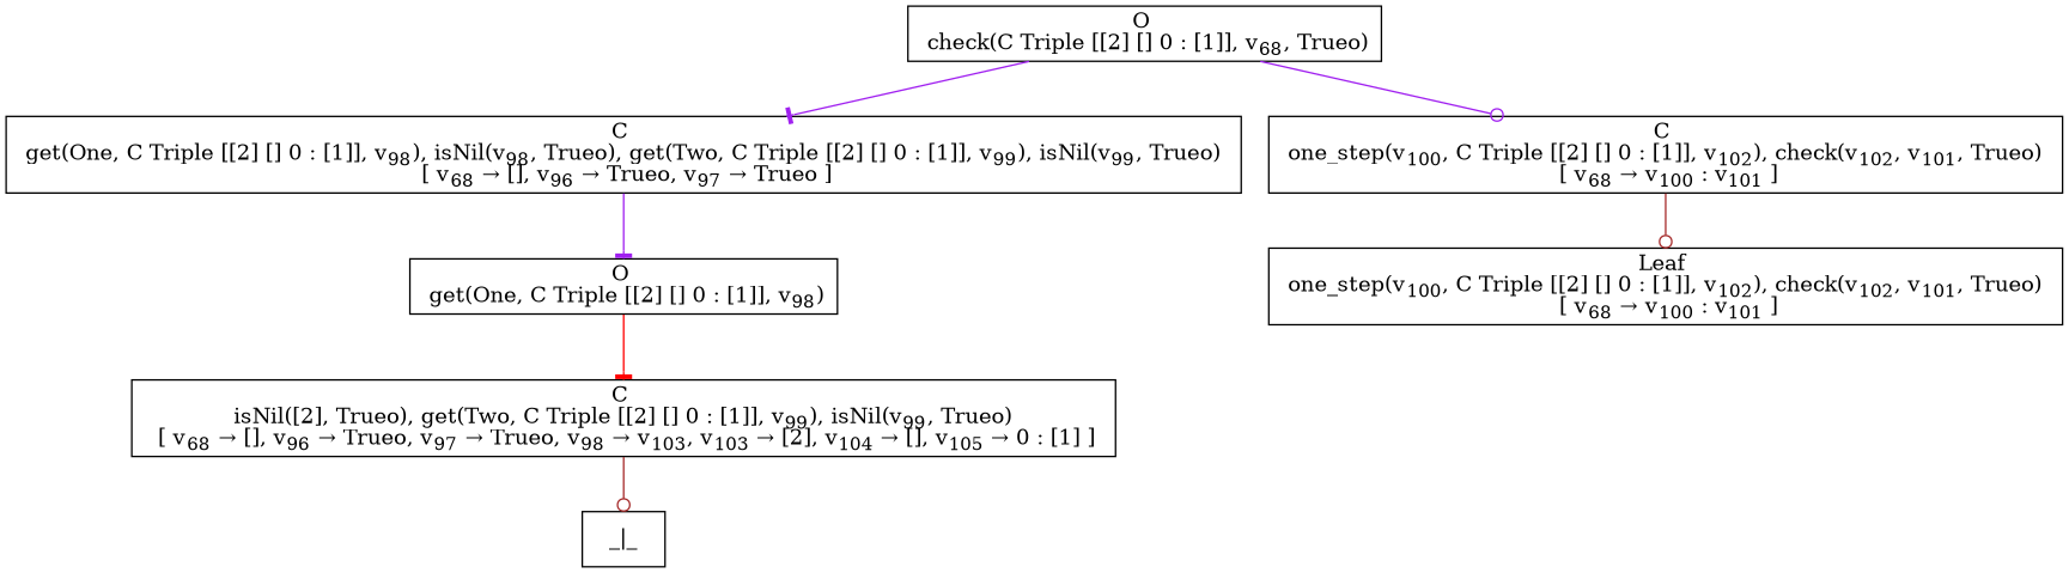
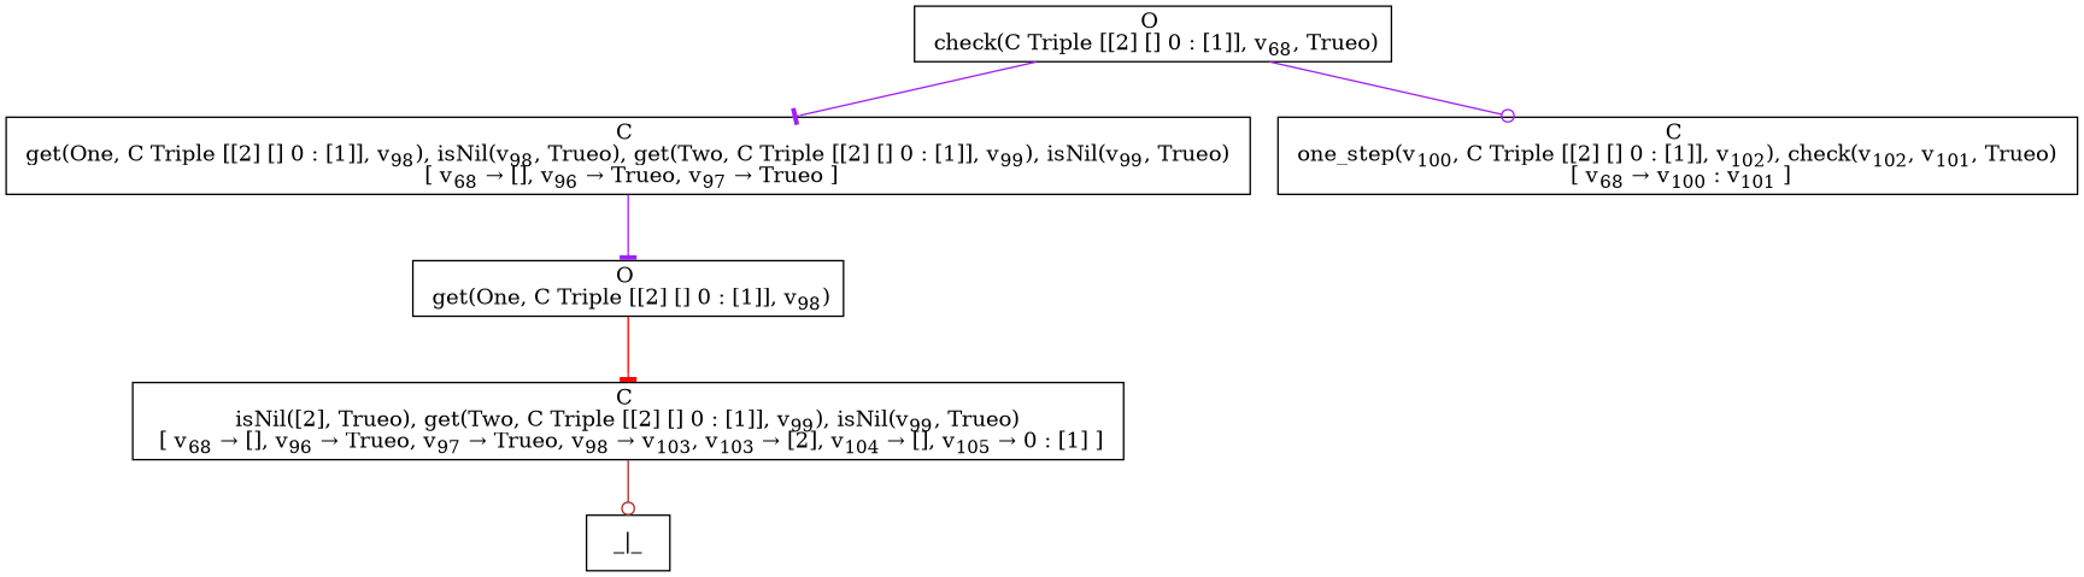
  digraph {
    rankdir=TB
    node [fillcolor=white shape=box style=filled]
    edge [color=purple arrowhead=tee]
    n1 [label=<O <BR/> check(C Triple [[2] [] 0 : [1]], v<SUB>68</SUB>, Trueo)>]
    n2 [label=<C <BR/> get(One, C Triple [[2] [] 0 : [1]], v<SUB>98</SUB>), isNil(v<SUB>98</SUB>, Trueo), get(Two, C Triple [[2] [] 0 : [1]], v<SUB>99</SUB>), isNil(v<SUB>99</SUB>, Trueo) <BR/>  [ v<SUB>68</SUB> &rarr; [], v<SUB>96</SUB> &rarr; Trueo, v<SUB>97</SUB> &rarr; Trueo ] >]
    n3 [label=<C <BR/> one_step(v<SUB>100</SUB>, C Triple [[2] [] 0 : [1]], v<SUB>102</SUB>), check(v<SUB>102</SUB>, v<SUB>101</SUB>, Trueo) <BR/>  [ v<SUB>68</SUB> &rarr; v<SUB>100</SUB> : v<SUB>101</SUB> ] >]
    n4 [label=<O <BR/> get(One, C Triple [[2] [] 0 : [1]], v<SUB>98</SUB>)>]
-   n5 [label=<Leaf <BR/> one_step(v<SUB>100</SUB>, C Triple [[2] [] 0 : [1]], v<SUB>102</SUB>), check(v<SUB>102</SUB>, v<SUB>101</SUB>, Trueo) <BR/>  [ v<SUB>68</SUB> &rarr; v<SUB>100</SUB> : v<SUB>101</SUB> ] >]
    n6 [label=<C <BR/> isNil([2], Trueo), get(Two, C Triple [[2] [] 0 : [1]], v<SUB>99</SUB>), isNil(v<SUB>99</SUB>, Trueo) <BR/>  [ v<SUB>68</SUB> &rarr; [], v<SUB>96</SUB> &rarr; Trueo, v<SUB>97</SUB> &rarr; Trueo, v<SUB>98</SUB> &rarr; v<SUB>103</SUB>, v<SUB>103</SUB> &rarr; [2], v<SUB>104</SUB> &rarr; [], v<SUB>105</SUB> &rarr; 0 : [1] ] >]
    n7 [label=<_|_>]
    n1 -> n2
    n1 -> n3 [arrowhead=odot]
    n2 -> n4
-   n3 -> n5 [color=brown arrowhead=odot]
    n4 -> n6 [color=red]
    n6 -> n7 [color=brown arrowhead=odot]
  }
